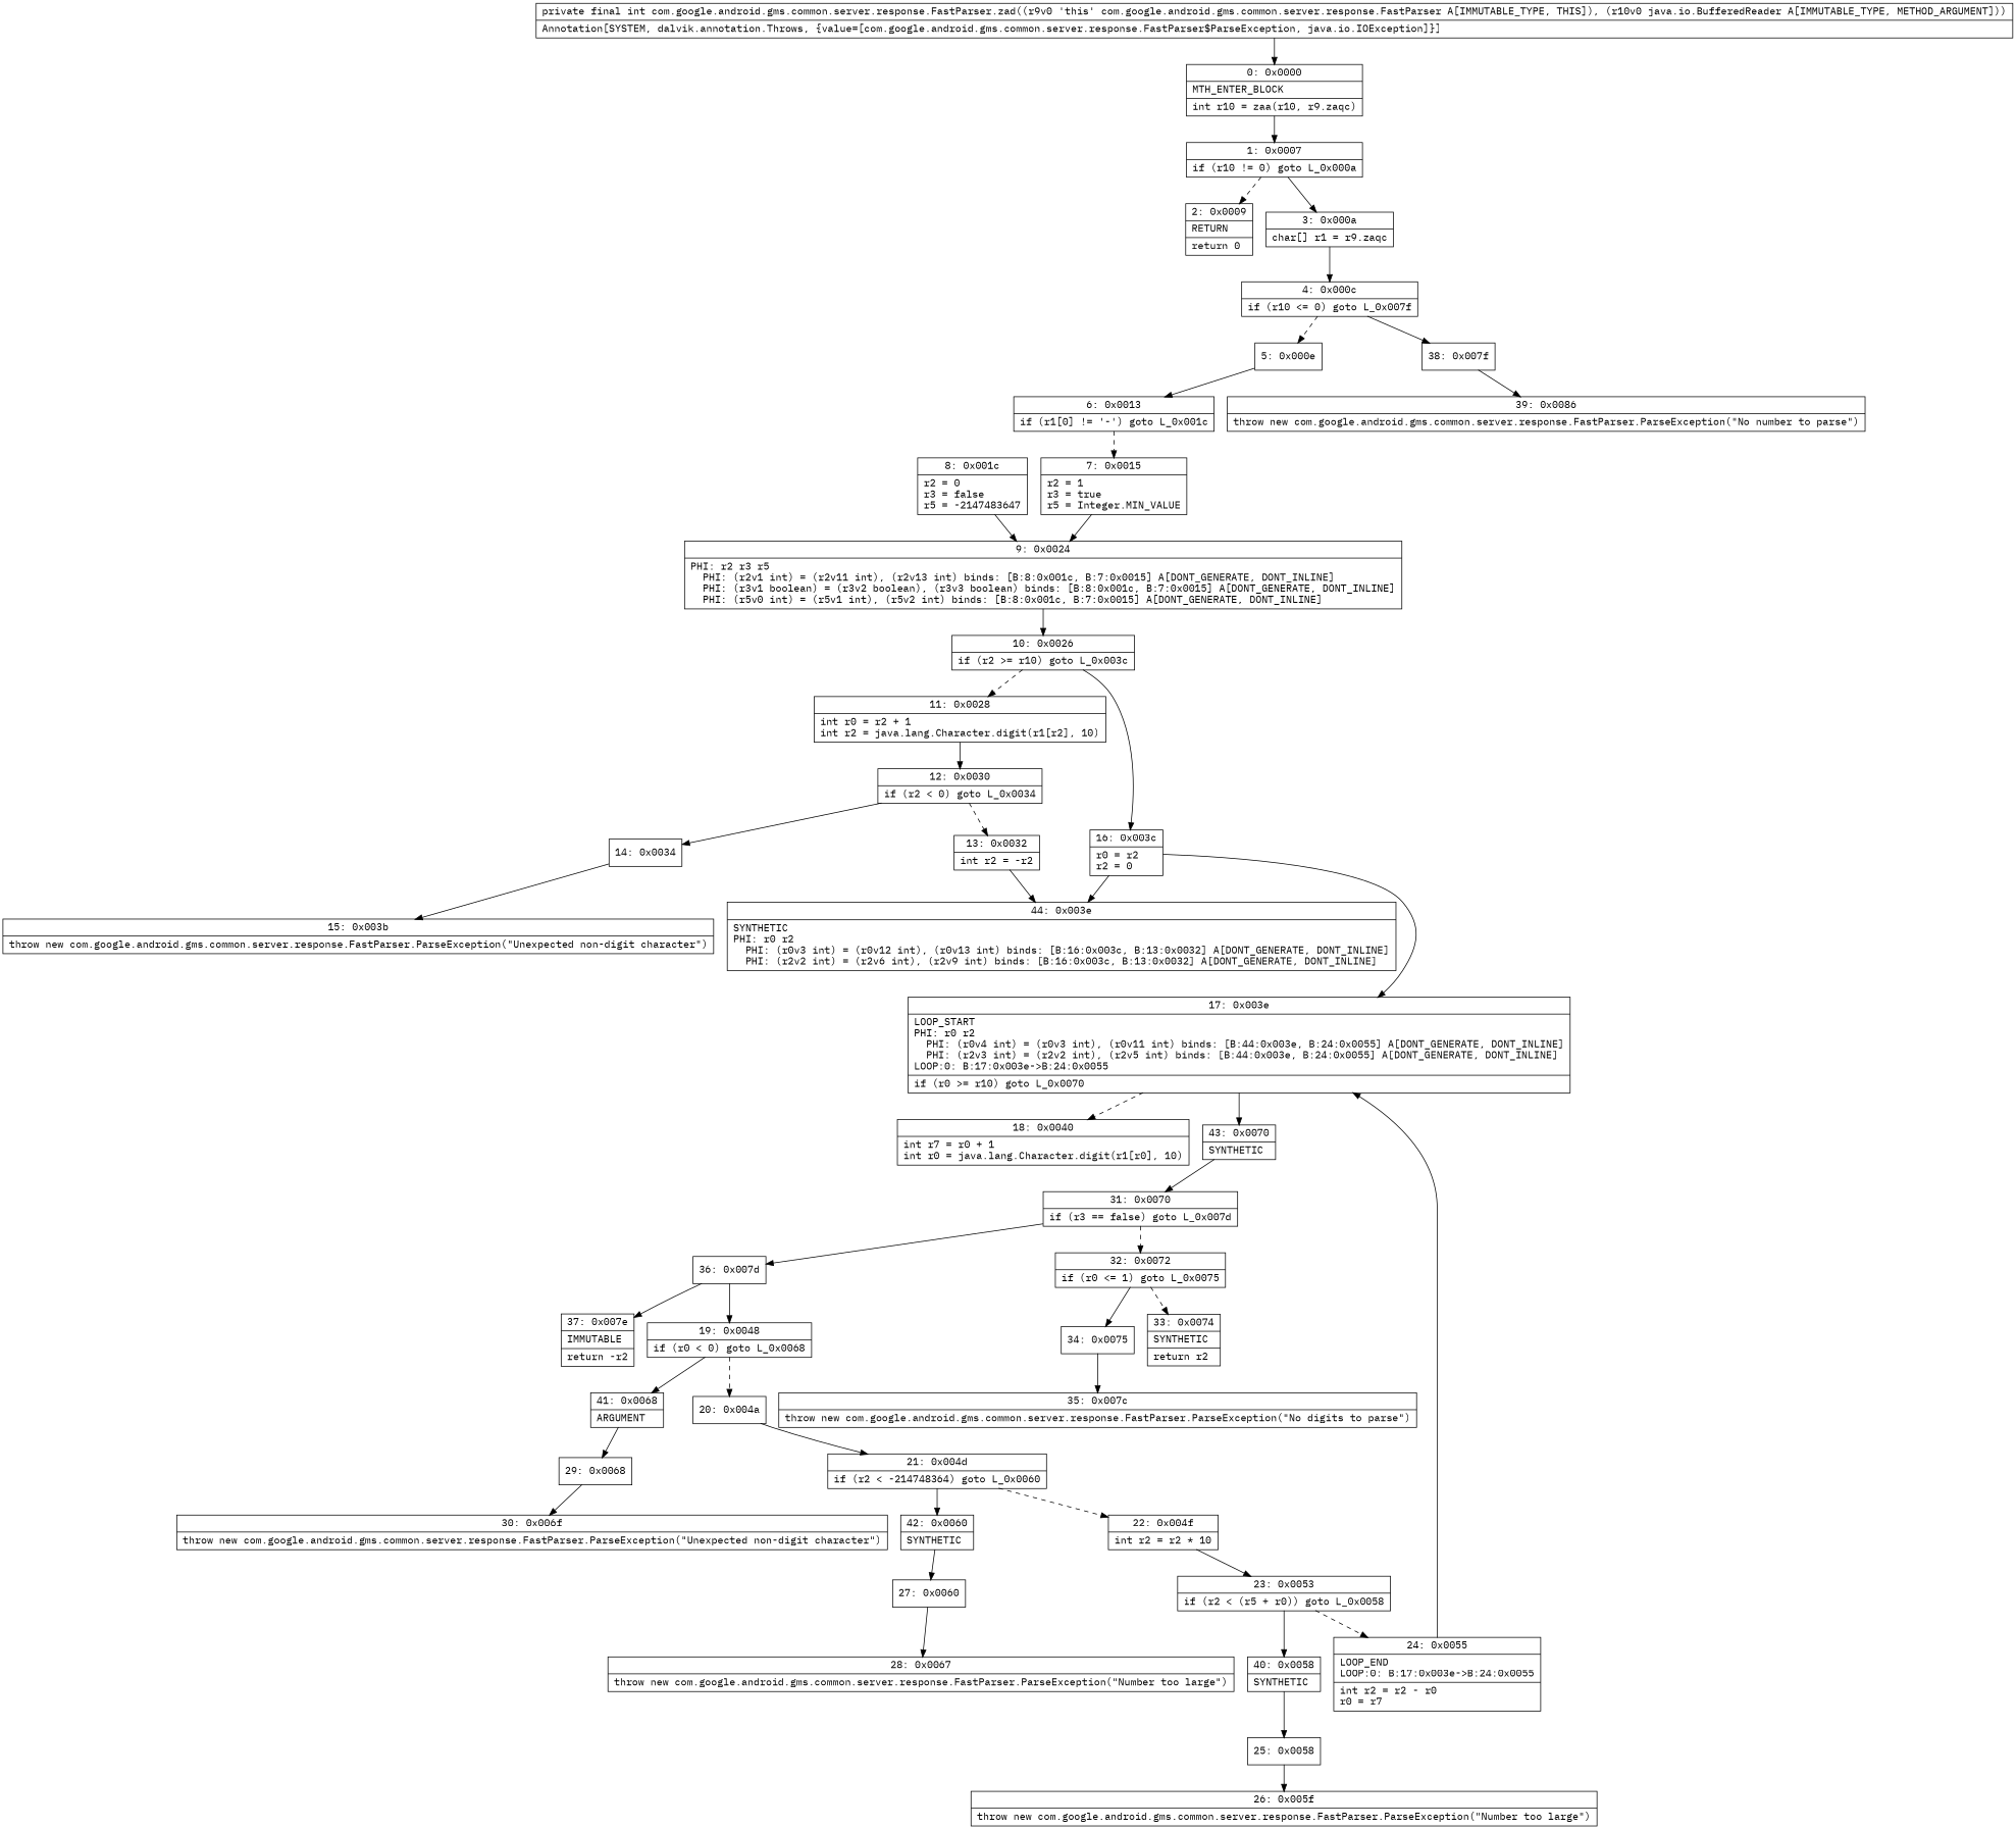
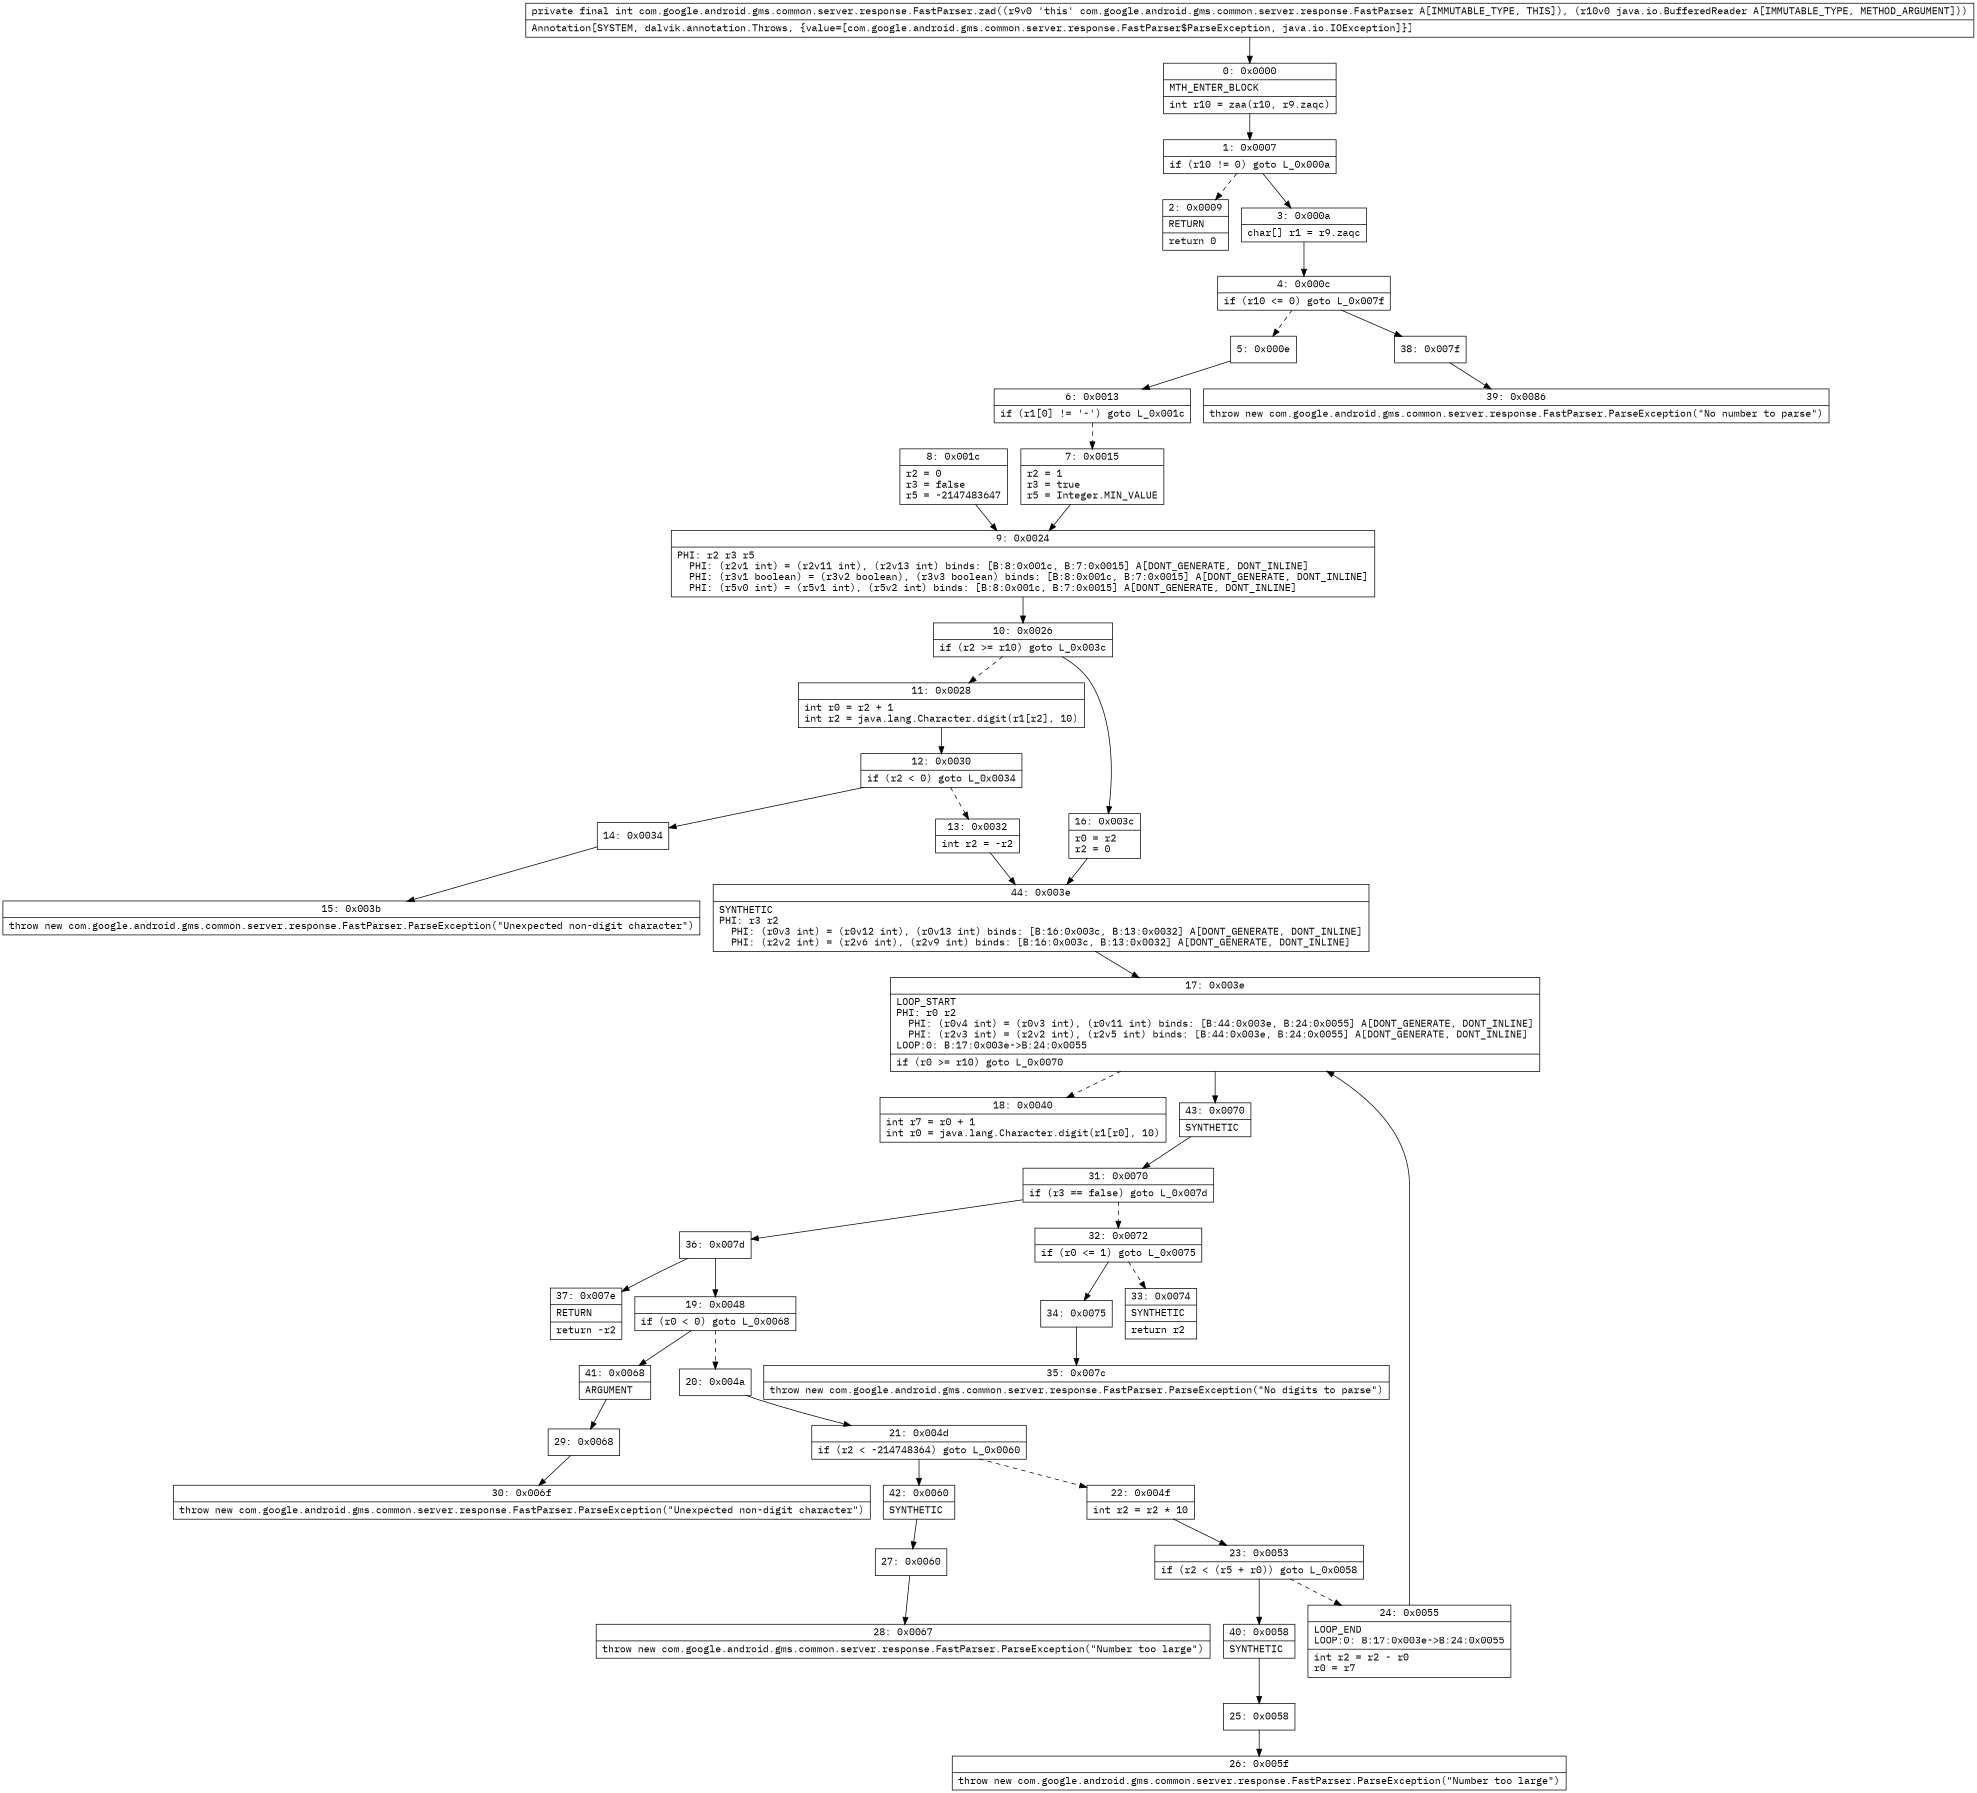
  digraph {
    fontname="IBM Plex Mono"
    node [fontname="IBM Plex Mono" shape=record]
    edge [fontname="IBM Plex Mono"]
    n1 [label="{0\:\ 0x0000|MTH_ENTER_BLOCK\l|int r10 = zaa(r10, r9.zaqc)\l}"]
    n2 [label="{1\:\ 0x0007|if (r10 != 0) goto L_0x000a\l}"]
    n3 [label="{2\:\ 0x0009|RETURN\l|return 0\l}"]
    n4 [label="{3\:\ 0x000a|char[] r1 = r9.zaqc\l}"]
    n5 [label="{4\:\ 0x000c|if (r10 \<= 0) goto L_0x007f\l}"]
    n6 [label="{5\:\ 0x000e}"]
    n7 [label="{38\:\ 0x007f}"]
    n8 [label="{6\:\ 0x0013|if (r1[0] != '\-') goto L_0x001c\l}"]
    n9 [label="{39\:\ 0x0086|throw new com.google.android.gms.common.server.response.FastParser.ParseException(\"No number to parse\")\l}"]
    n10 [label="{7\:\ 0x0015|r2 = 1\lr3 = true\lr5 = Integer.MIN_VALUE\l}"]
    n11 [label="{9\:\ 0x0024|PHI: r2 r3 r5 \l  PHI: (r2v1 int) = (r2v11 int), (r2v13 int) binds: [B:8:0x001c, B:7:0x0015] A[DONT_GENERATE, DONT_INLINE]\l  PHI: (r3v1 boolean) = (r3v2 boolean), (r3v3 boolean) binds: [B:8:0x001c, B:7:0x0015] A[DONT_GENERATE, DONT_INLINE]\l  PHI: (r5v0 int) = (r5v1 int), (r5v2 int) binds: [B:8:0x001c, B:7:0x0015] A[DONT_GENERATE, DONT_INLINE]\l}"]
    n12 [label="{8\:\ 0x001c|r2 = 0\lr3 = false\lr5 = \-2147483647\l}"]
    n13 [label="{10\:\ 0x0026|if (r2 \>= r10) goto L_0x003c\l}"]
    n14 [label="{11\:\ 0x0028|int r0 = r2 + 1\lint r2 = java.lang.Character.digit(r1[r2], 10)\l}"]
    n15 [label="{16\:\ 0x003c|r0 = r2\lr2 = 0\l}"]
    n16 [label="{12\:\ 0x0030|if (r2 \< 0) goto L_0x0034\l}"]
-   n17 [label="{44\:\ 0x003e|SYNTHETIC\lPHI: r0 r2 \l  PHI: (r0v3 int) = (r0v12 int), (r0v13 int) binds: [B:16:0x003c, B:13:0x0032] A[DONT_GENERATE, DONT_INLINE]\l  PHI: (r2v2 int) = (r2v6 int), (r2v9 int) binds: [B:16:0x003c, B:13:0x0032] A[DONT_GENERATE, DONT_INLINE]\l}"]
+   n17 [label="{44\:\ 0x003e|SYNTHETIC\lPHI: r3 r2 \l  PHI: (r0v3 int) = (r0v12 int), (r0v13 int) binds: [B:16:0x003c, B:13:0x0032] A[DONT_GENERATE, DONT_INLINE]\l  PHI: (r2v2 int) = (r2v6 int), (r2v9 int) binds: [B:16:0x003c, B:13:0x0032] A[DONT_GENERATE, DONT_INLINE]\l}"]
    n18 [label="{13\:\ 0x0032|int r2 = \-r2\l}"]
    n19 [label="{14\:\ 0x0034}"]
    n20 [label="{15\:\ 0x003b|throw new com.google.android.gms.common.server.response.FastParser.ParseException(\"Unexpected non\-digit character\")\l}"]
    n21 [label="{17\:\ 0x003e|LOOP_START\lPHI: r0 r2 \l  PHI: (r0v4 int) = (r0v3 int), (r0v11 int) binds: [B:44:0x003e, B:24:0x0055] A[DONT_GENERATE, DONT_INLINE]\l  PHI: (r2v3 int) = (r2v2 int), (r2v5 int) binds: [B:44:0x003e, B:24:0x0055] A[DONT_GENERATE, DONT_INLINE]\lLOOP:0: B:17:0x003e\-\>B:24:0x0055\l|if (r0 \>= r10) goto L_0x0070\l}"]
    n22 [label="{18\:\ 0x0040|int r7 = r0 + 1\lint r0 = java.lang.Character.digit(r1[r0], 10)\l}"]
    n23 [label="{43\:\ 0x0070|SYNTHETIC\l}"]
    n24 [label="{31\:\ 0x0070|if (r3 == false) goto L_0x007d\l}"]
    n25 [label="{19\:\ 0x0048|if (r0 \< 0) goto L_0x0068\l}"]
    n26 [label="{20\:\ 0x004a}"]
    n27 [label="{41\:\ 0x0068|ARGUMENT\l}"]
    n28 [label="{21\:\ 0x004d|if (r2 \< \-214748364) goto L_0x0060\l}"]
    n29 [label="{29\:\ 0x0068}"]
    n30 [label="{22\:\ 0x004f|int r2 = r2 * 10\l}"]
    n31 [label="{42\:\ 0x0060|SYNTHETIC\l}"]
    n32 [label="{23\:\ 0x0053|if (r2 \< (r5 + r0)) goto L_0x0058\l}"]
    n33 [label="{27\:\ 0x0060}"]
    n34 [label="{24\:\ 0x0055|LOOP_END\lLOOP:0: B:17:0x003e\-\>B:24:0x0055\l|int r2 = r2 \- r0\lr0 = r7\l}"]
    n35 [label="{40\:\ 0x0058|SYNTHETIC\l}"]
    n36 [label="{25\:\ 0x0058}"]
    n37 [label="{26\:\ 0x005f|throw new com.google.android.gms.common.server.response.FastParser.ParseException(\"Number too large\")\l}"]
    n38 [label="{28\:\ 0x0067|throw new com.google.android.gms.common.server.response.FastParser.ParseException(\"Number too large\")\l}"]
    n39 [label="{30\:\ 0x006f|throw new com.google.android.gms.common.server.response.FastParser.ParseException(\"Unexpected non\-digit character\")\l}"]
    n40 [label="{32\:\ 0x0072|if (r0 \<= 1) goto L_0x0075\l}"]
    n41 [label="{36\:\ 0x007d}"]
    n42 [label="{33\:\ 0x0074|SYNTHETIC\l|return r2\l}"]
    n43 [label="{34\:\ 0x0075}"]
-   n44 [label="{37\:\ 0x007e|IMMUTABLE\l|return \-r2\l}"]
+   n44 [label="{37\:\ 0x007e|RETURN\l|return \-r2\l}"]
    n45 [label="{35\:\ 0x007c|throw new com.google.android.gms.common.server.response.FastParser.ParseException(\"No digits to parse\")\l}"]
    n46 [label="{private final int com.google.android.gms.common.server.response.FastParser.zad((r9v0 'this' com.google.android.gms.common.server.response.FastParser A[IMMUTABLE_TYPE, THIS]), (r10v0 java.io.BufferedReader A[IMMUTABLE_TYPE, METHOD_ARGUMENT]))  | Annotation[SYSTEM, dalvik.annotation.Throws, \{value=[com.google.android.gms.common.server.response.FastParser$ParseException, java.io.IOException]\}]\l}"]
    n1 -> n2
    n2 -> n3 [style=dashed]
    n2 -> n4
    n4 -> n5
    n5 -> n6 [style=dashed]
    n5 -> n7
    n6 -> n8
    n7 -> n9
    n8 -> n10 [style=dashed]
    n10 -> n11
    n11 -> n13
    n12 -> n11
    n13 -> n14 [style=dashed]
    n13 -> n15
    n14 -> n16
    n15 -> n17
    n16 -> n18 [style=dashed]
    n16 -> n19
-   n15 -> n21
+   n17 -> n21
    n18 -> n17
    n19 -> n20
    n21 -> n22 [style=dashed]
    n21 -> n23
    n23 -> n24
    n24 -> n40 [style=dashed]
    n24 -> n41
    n25 -> n26 [style=dashed]
    n25 -> n27
    n26 -> n28
    n27 -> n29
    n28 -> n30 [style=dashed]
    n28 -> n31
    n29 -> n39
    n30 -> n32
    n31 -> n33
    n32 -> n34 [style=dashed]
    n32 -> n35
    n33 -> n38
    n34 -> n21
    n35 -> n36
    n36 -> n37
    n40 -> n42 [style=dashed]
    n40 -> n43
    n41 -> n25
    n41 -> n44
    n43 -> n45
    n46 -> n1
  }
